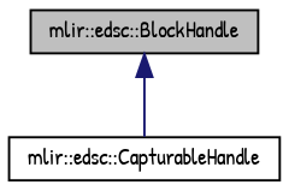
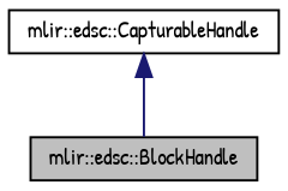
  digraph {
    fontname="Patrick Hand"
    node [color=black fontname="Patrick Hand" fontsize=10 shape=record]
    n1 [fillcolor=grey75 fontcolor=black height=0.2 label="mlir::edsc::BlockHandle" style=filled width=0.4]
    n2 [height=0.2 label="mlir::edsc::CapturableHandle" width=0.4]
-   n1 -> n2 [color=midnightblue dir=back fontname="Patrick Hand" fontsize=10 labelfontname=Helvetica labelfontsize=10 style=solid]
+   n2 -> n1 [color=midnightblue dir=back fontname="Patrick Hand" fontsize=10 labelfontname=Helvetica labelfontsize=10 style=solid]
  }
